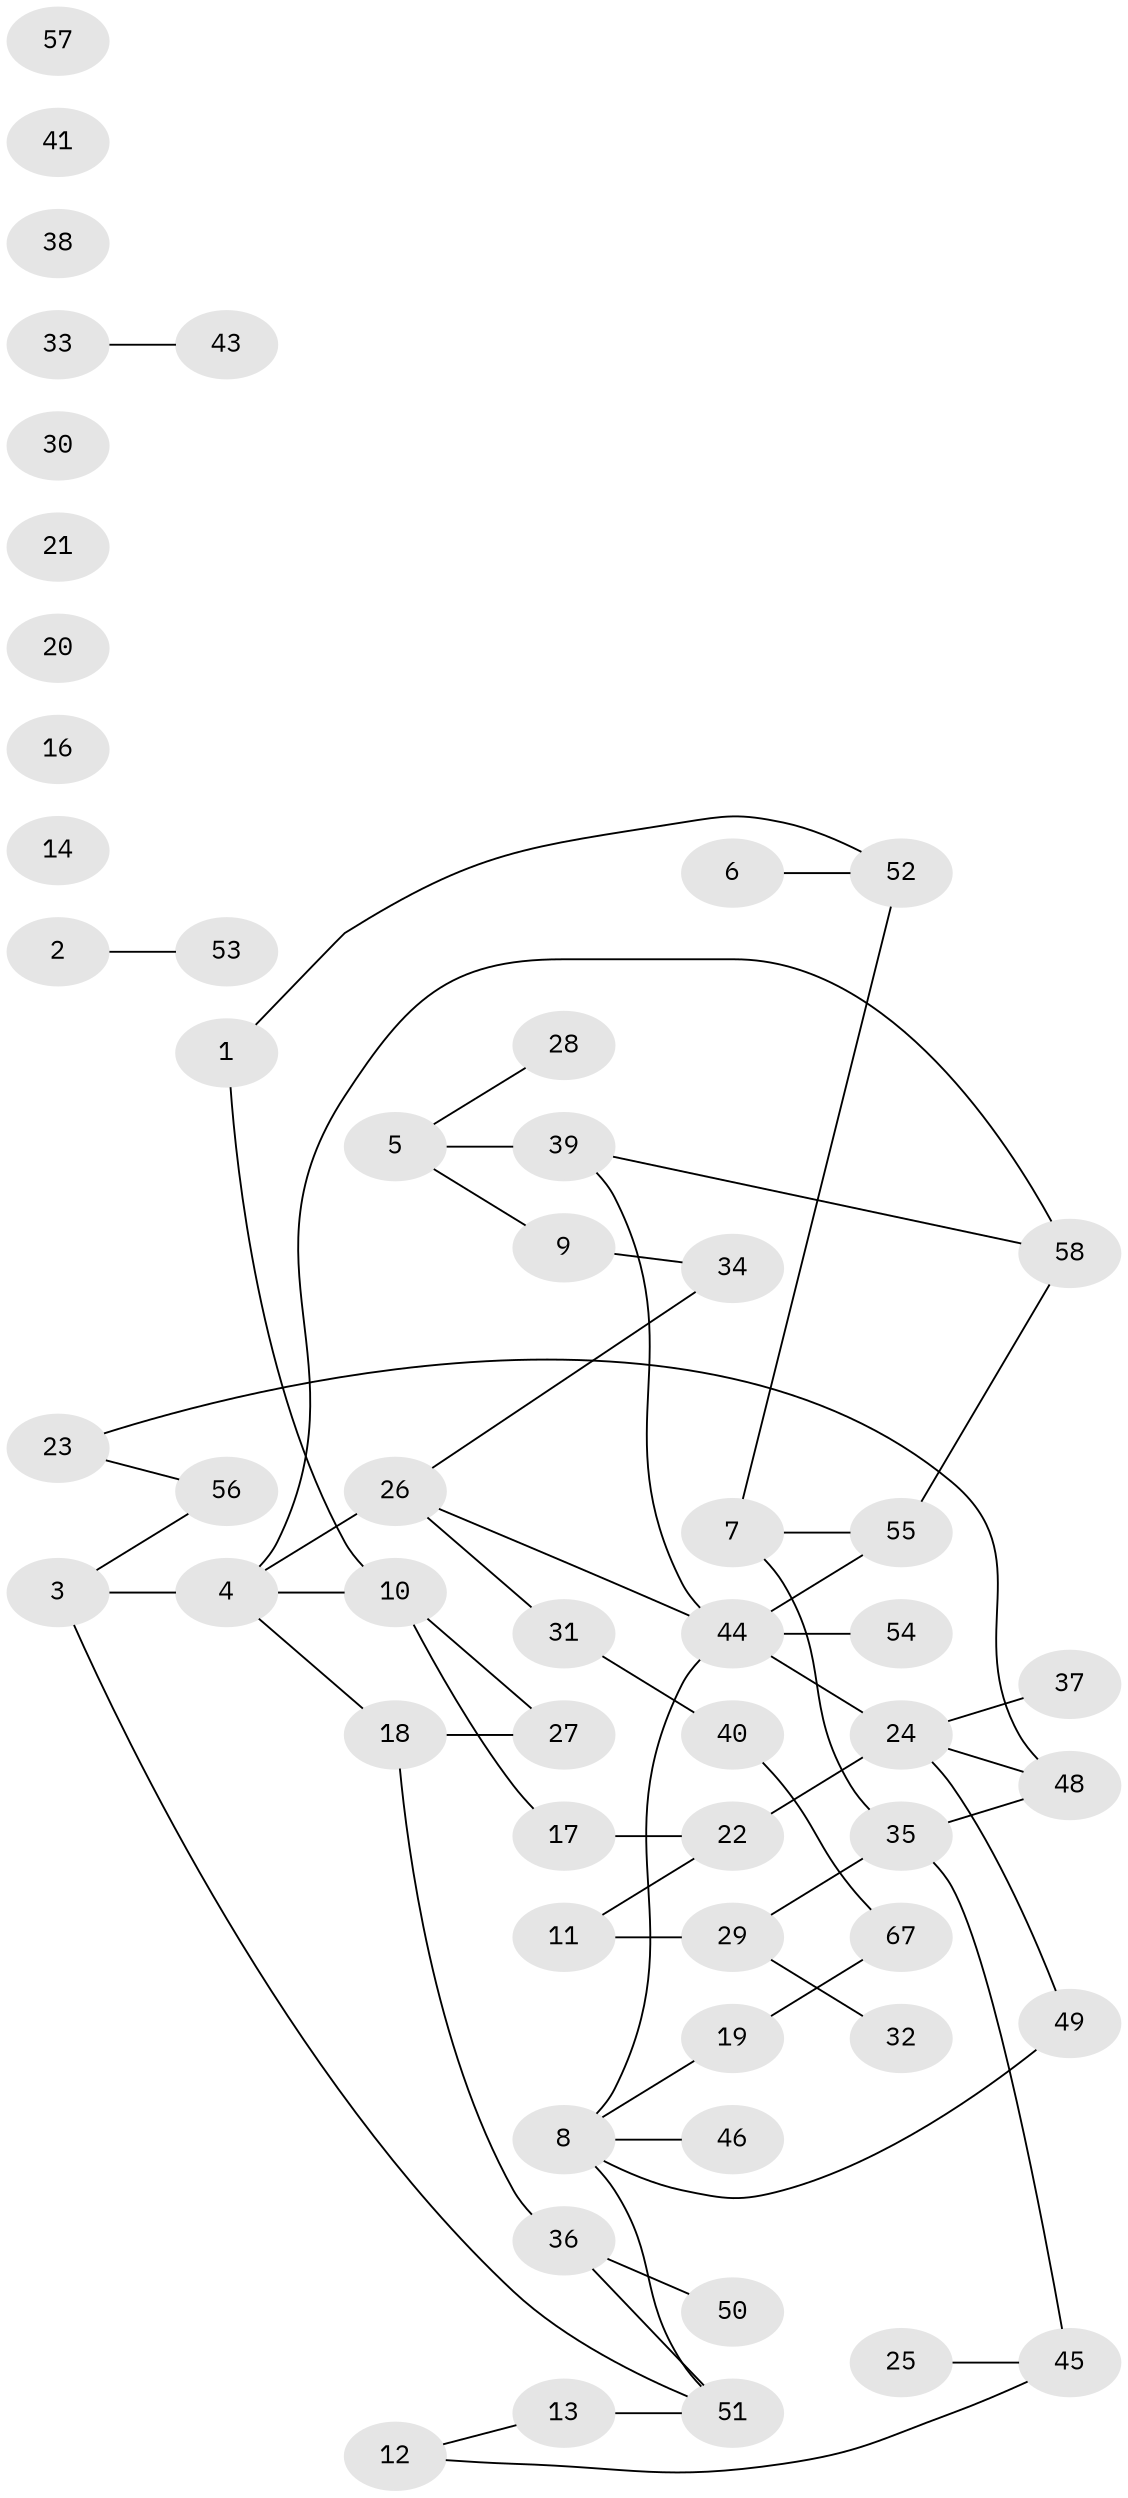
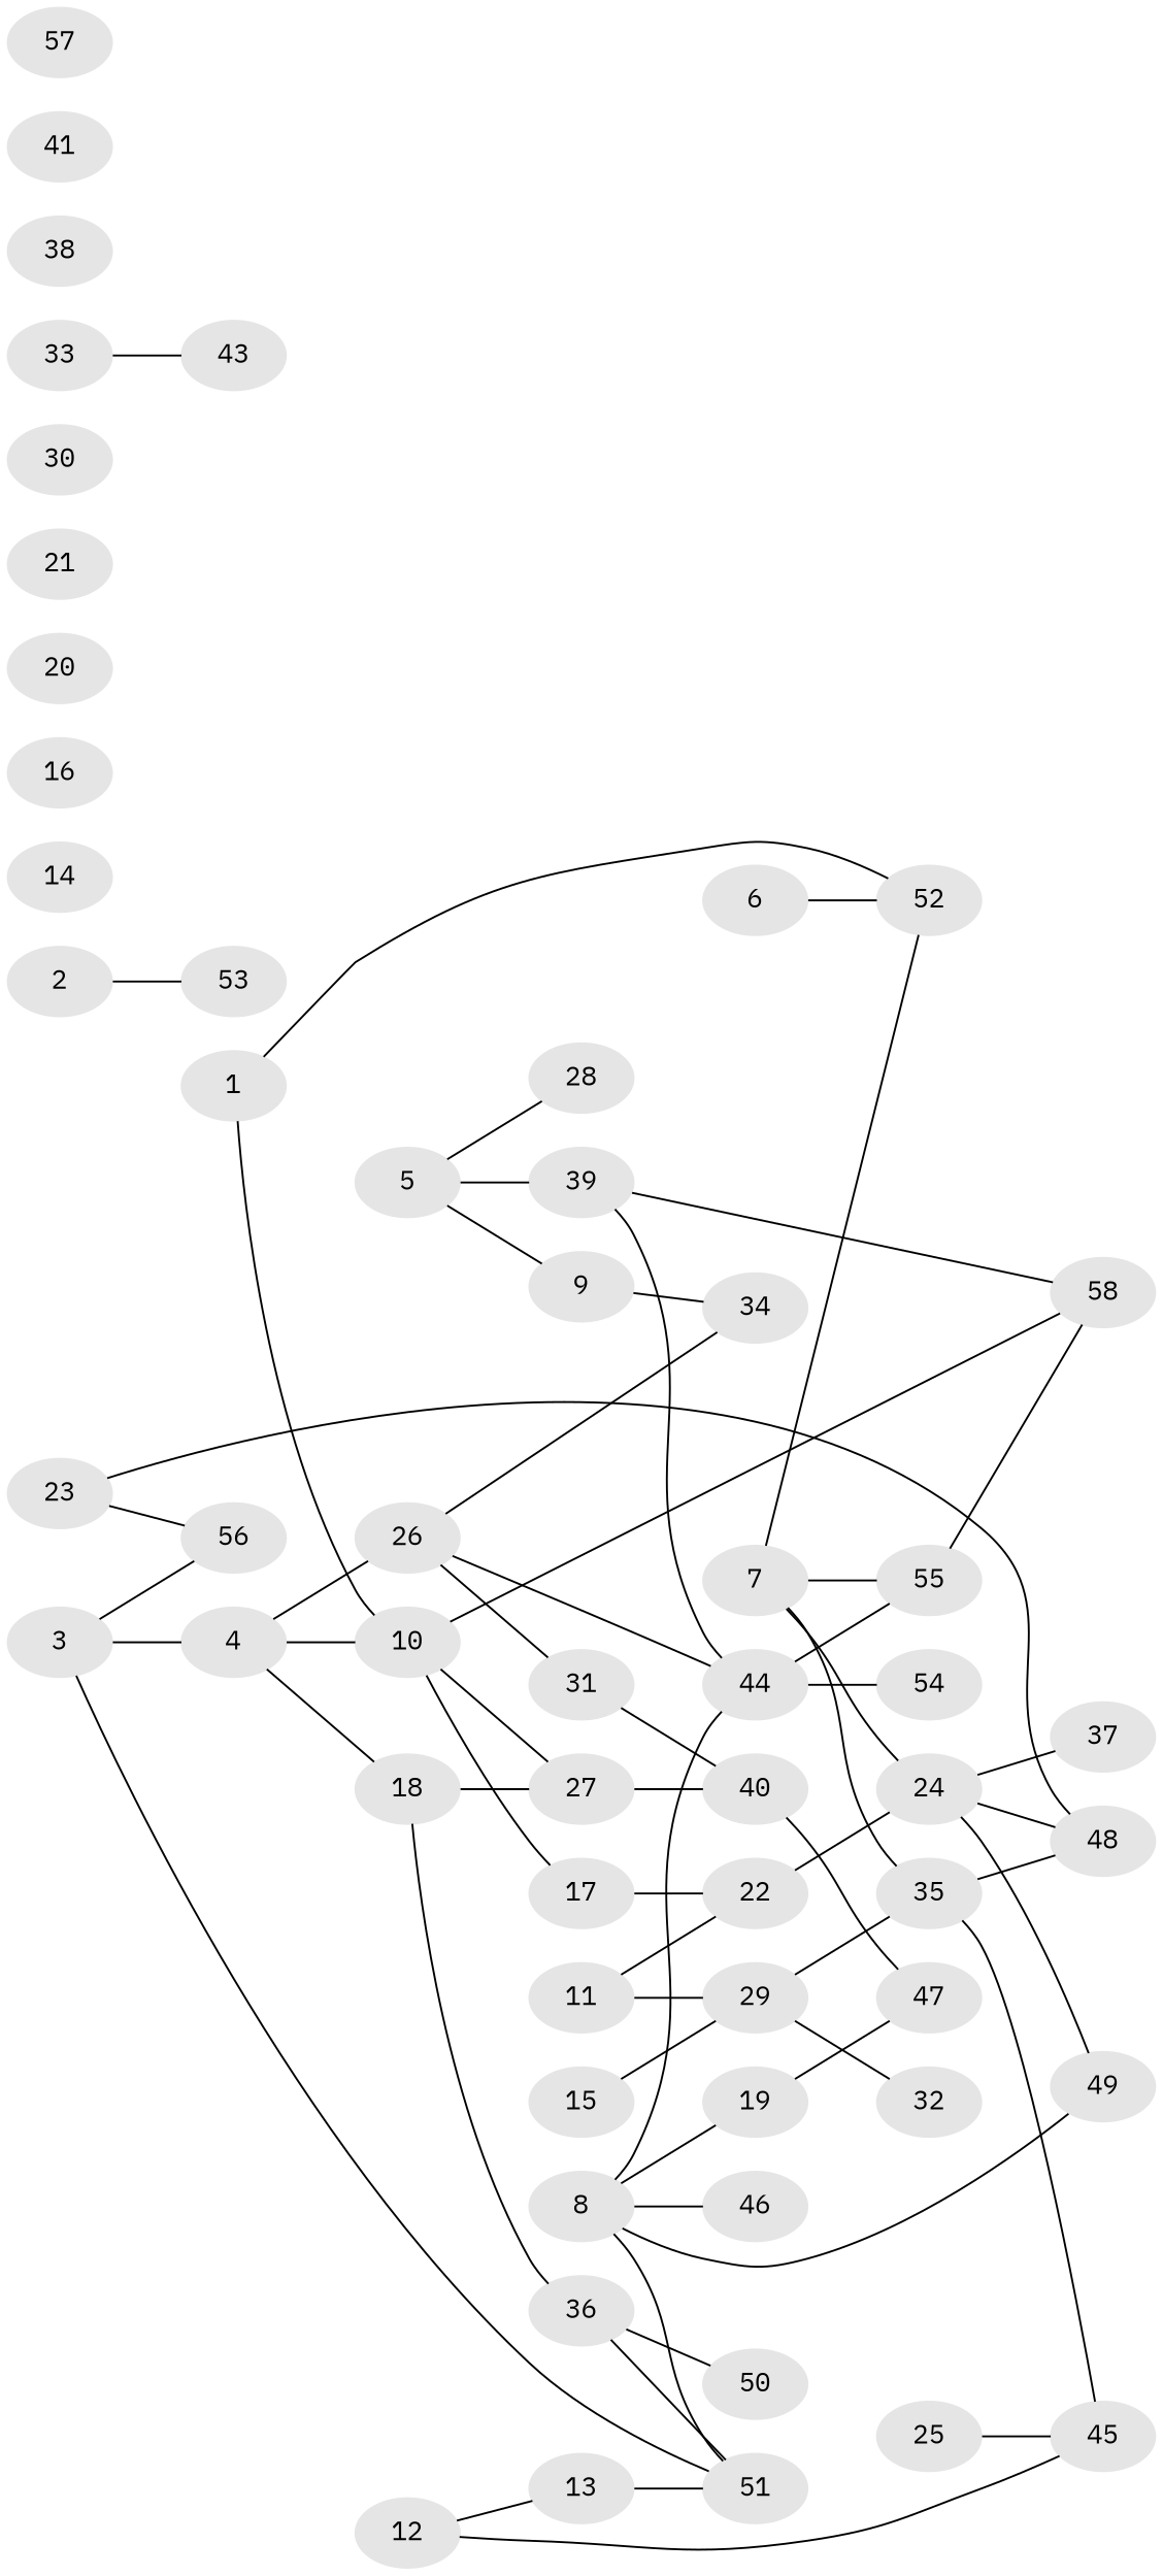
  graph {
    fontname="IBM Plex Mono"
    rankdir=LR
    node [color=gray90 fontname="IBM Plex Mono" style=filled]
    edge [fontname="IBM Plex Mono"]
    1
    10
    52
    17
    27
    58
    2
    53
    3
    4
    51
    56
    18
    26
    6
    36
    44
    34
    31
    5
    9
    28
    39
    7
    24
    35
    55
    49
    48
    37
    45
    8
    19
    46
-   47 [label=67]
+   47
    54
    22
    40
    11
    29
    32
    12
    13
    14
+   15
    16
    50
    20
    21
    23
    25
    30
    33
    43
    38
    41
    57
    1 -- 10
    1 -- 52
    10 -- 17
    10 -- 27
-   4 -- 58
+   10 -- 58
    17 -- 22
+   27 -- 40
    2 -- 53
    3 -- 4
    3 -- 51
    3 -- 56
    4 -- 10
    4 -- 18
    4 -- 26
    18 -- 27
    18 -- 36
    26 -- 44
    26 -- 34
    26 -- 31
    6 -- 52
    36 -- 51
    36 -- 50
    44 -- 55
    44 -- 54
    31 -- 40
    5 -- 9
    5 -- 28
    5 -- 39
    9 -- 34
    39 -- 58
    39 -- 44
    7 -- 52
-   44 -- 24
+   7 -- 24
    7 -- 35
    7 -- 55
    24 -- 49
    24 -- 48
    24 -- 37
    35 -- 48
    35 -- 45
    55 -- 58
    8 -- 51
    8 -- 44
    8 -- 49
    8 -- 19
    8 -- 46
    19 -- 47
    22 -- 24
    40 -- 47
    11 -- 22
    11 -- 29
    29 -- 35
    29 -- 32
    12 -- 45
    12 -- 13
    13 -- 51
+   15 -- 29
    23 -- 56
    23 -- 48
    25 -- 45
    33 -- 43
  }
